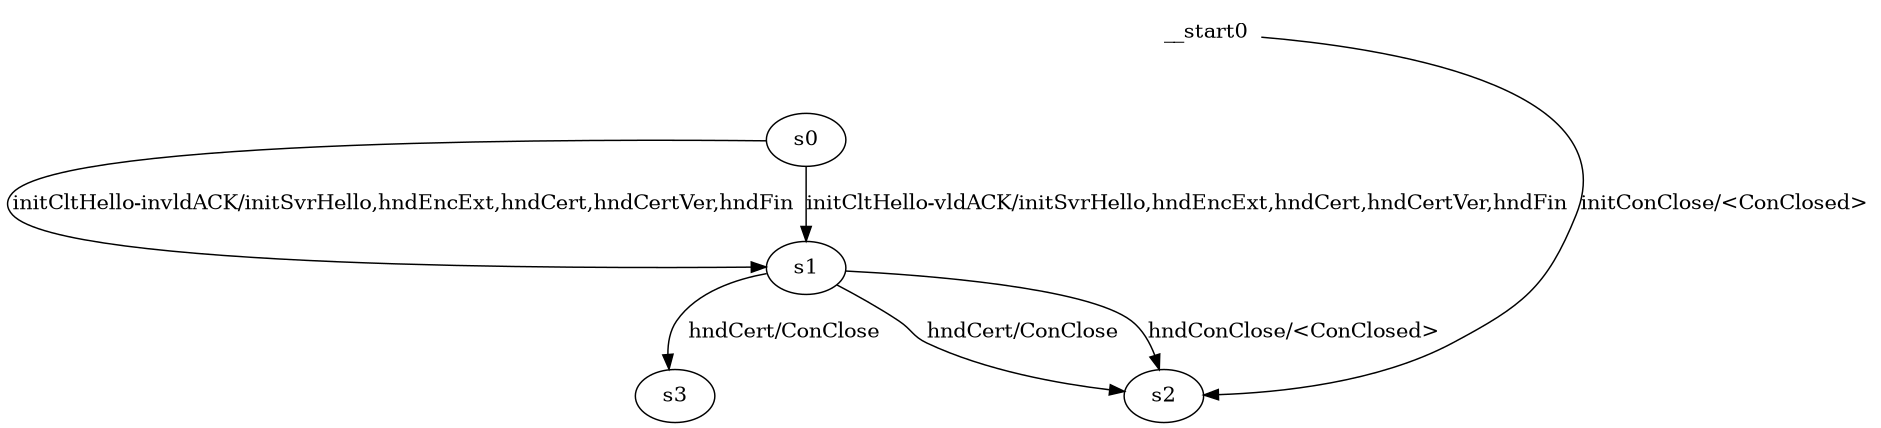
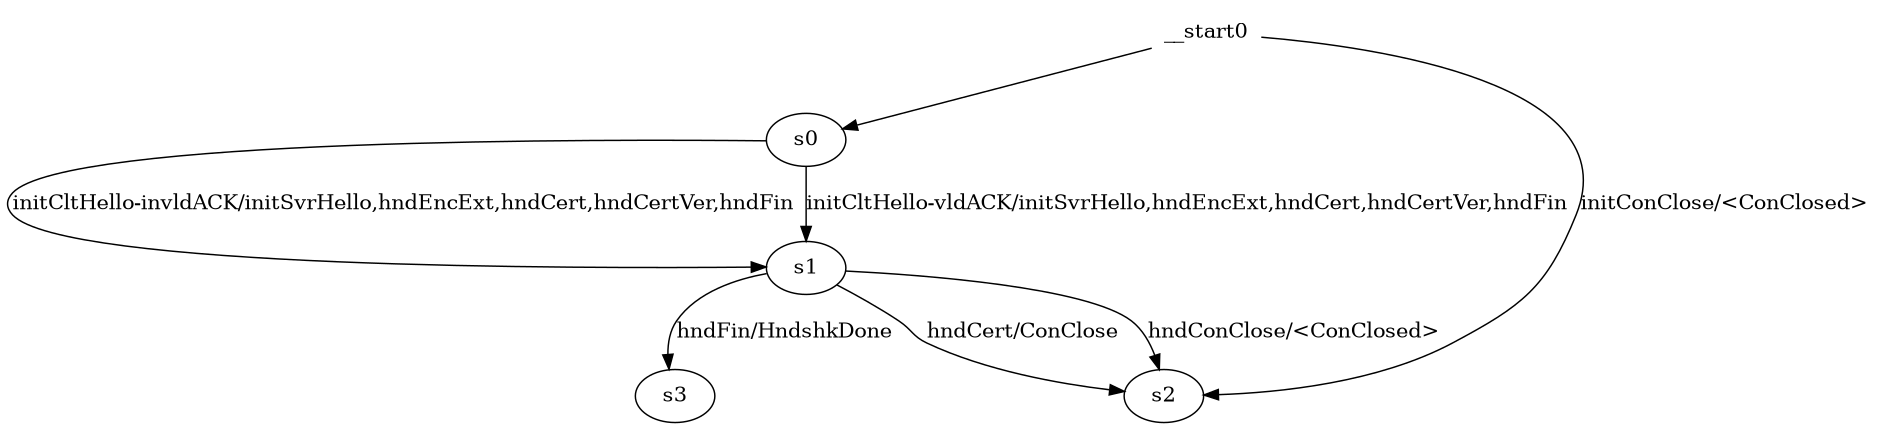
  digraph {
    n1 [label=s0]
    n2 [label=s1]
    n3 [label=s2]
    n4 [label=s3]
    __start0 [shape=none]
    n1 -> n2 [label="initCltHello-vldACK/initSvrHello,hndEncExt,hndCert,hndCertVer,hndFin "]
    n1 -> n2 [label="initCltHello-invldACK/initSvrHello,hndEncExt,hndCert,hndCertVer,hndFin "]
    n2 -> n3 [label="hndConClose/<ConClosed> "]
    n2 -> n3 [label="hndCert/ConClose "]
-   n2 -> n4 [label="hndCert/ConClose "]
+   n2 -> n4 [label="hndFin/HndshkDone "]
+   __start0 -> n1
    __start0 -> n3 [label="initConClose/<ConClosed> "]
  }
